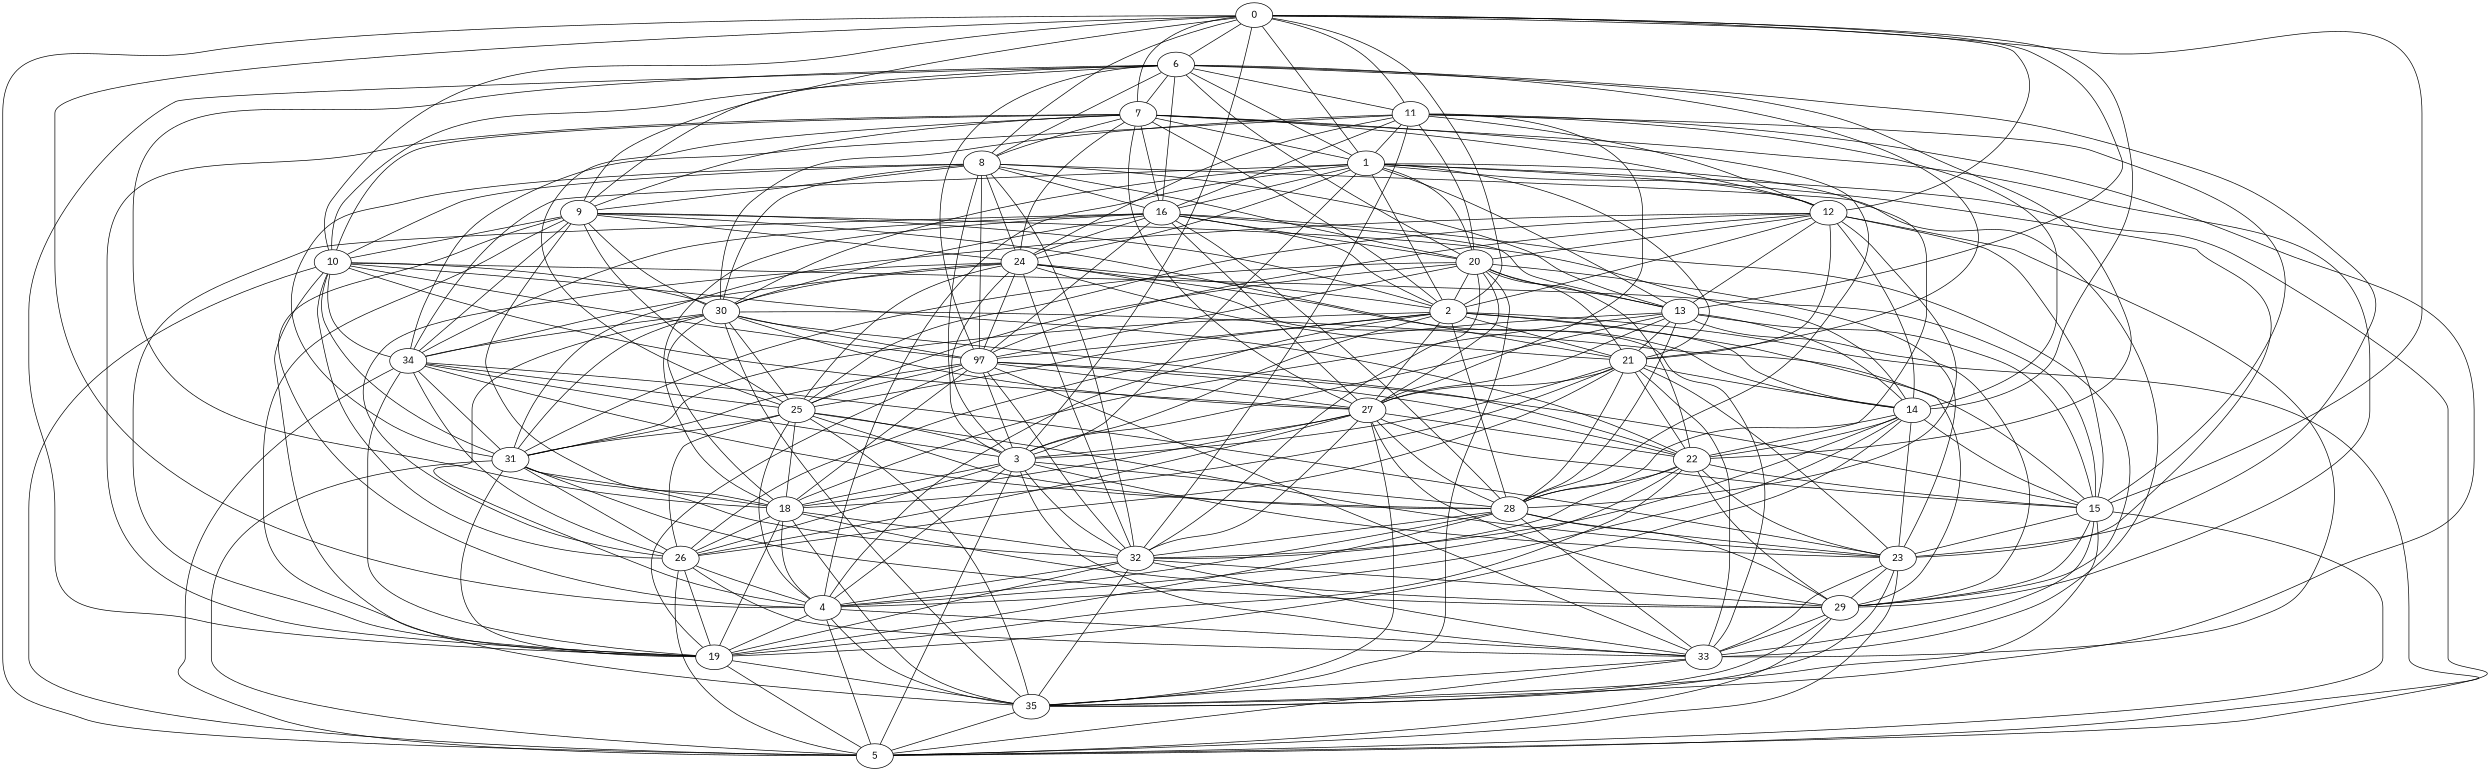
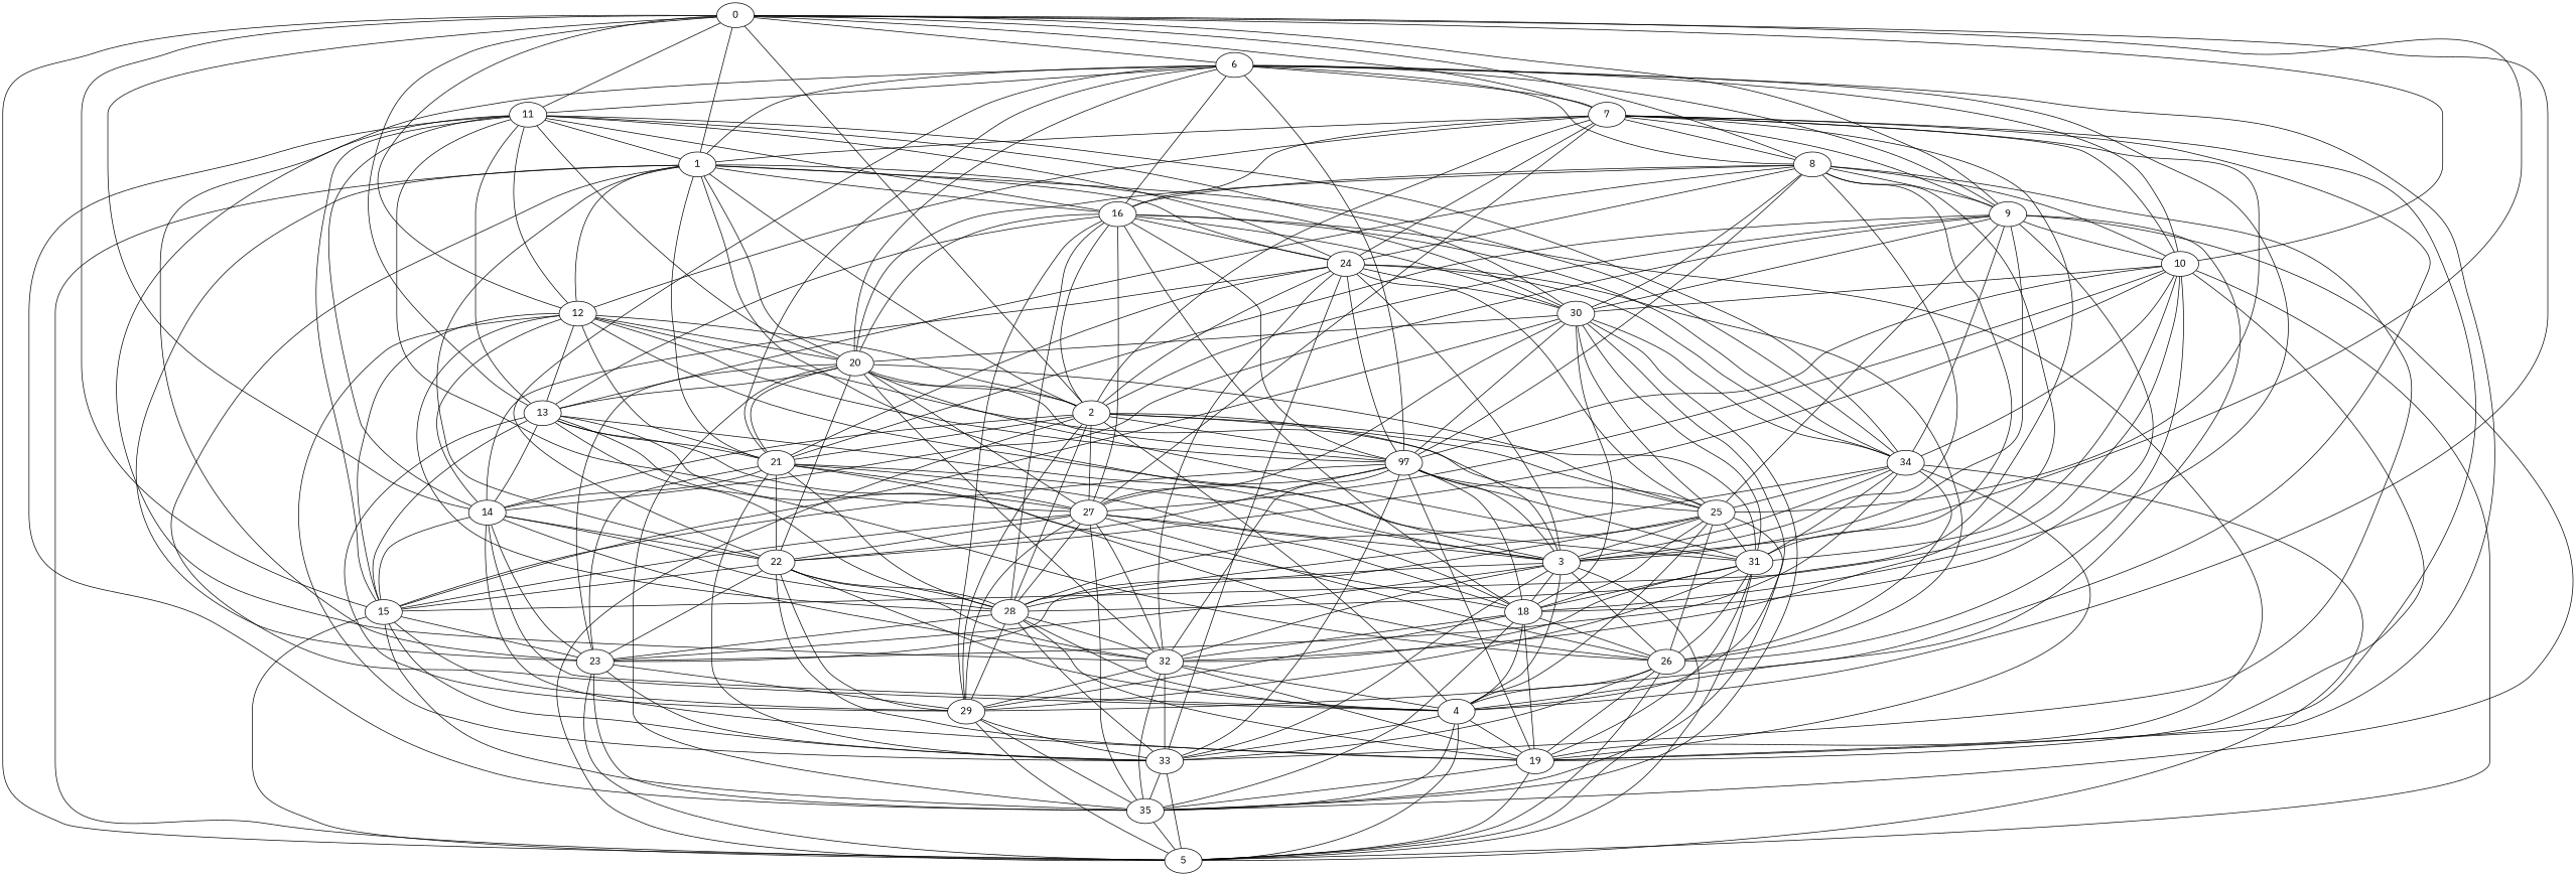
  graph {
    fontname="IBM Plex Sans"
    node [fontname="IBM Plex Sans"]
    edge [fontname="IBM Plex Sans"]
    0
    1
    2
    3
    4
    5
    6
    7
    8
    9
    10
    11
    12
    13
    14
    15
    16
    20
    21
    22
    23
    24
    30
    34
    n25 [label=97]
    25
    27
    28
    29
    31
    18
    26
    32
    33
    19
    35
    0 -- 1
    0 -- 2
    0 -- 3
    0 -- 4
    0 -- 5
    0 -- 6
    0 -- 7
    0 -- 8
    0 -- 9
    0 -- 10
    0 -- 11
    0 -- 12
    0 -- 13
    0 -- 14
    0 -- 15
    1 -- 2
    1 -- 3
    1 -- 4
    1 -- 5
    1 -- 12
    1 -- 16
    1 -- 20
    1 -- 21
    1 -- 22
    1 -- 23
    1 -- 24
    1 -- 30
    1 -- 34
    2 -- 3
    2 -- 4
    2 -- 5
    2 -- 14
    2 -- 21
    2 -- n25
    2 -- 25
    2 -- 27
    2 -- 28
    2 -- 29
    2 -- 31
    3 -- 4
    3 -- 5
    3 -- 23
    3 -- 28
    3 -- 18
    3 -- 26
    3 -- 32
    3 -- 33
    4 -- 5
    4 -- 33
    4 -- 19
    4 -- 35
    6 -- 1
    6 -- 7
    6 -- 8
    6 -- 9
    6 -- 10
    6 -- 11
    6 -- 16
    6 -- 20
    6 -- 21
    6 -- 22
    6 -- 23
    6 -- n25
    6 -- 18
    6 -- 19
    7 -- 1
    7 -- 2
    7 -- 8
    7 -- 9
    7 -- 10
    7 -- 12
    7 -- 16
    7 -- 24
    7 -- 25
    7 -- 27
    7 -- 28
    7 -- 29
    7 -- 19
    8 -- 3
    8 -- 9
    8 -- 10
    8 -- 13
    8 -- 16
    8 -- 20
    8 -- 24
    8 -- 30
    8 -- n25
    8 -- 31
    8 -- 32
    8 -- 33
    9 -- 2
    9 -- 4
    9 -- 10
    9 -- 14
    9 -- 21
-   9 -- 24
+   9 -- 3
    9 -- 30
    9 -- 34
    9 -- 25
    9 -- 18
    9 -- 35
    10 -- 5
    10 -- 15
    10 -- 22
    10 -- 30
    10 -- 34
    10 -- n25
    10 -- 27
    10 -- 31
    10 -- 26
    10 -- 19
    11 -- 1
    11 -- 12
-   1 -- 13
+   11 -- 13
    11 -- 14
    11 -- 15
    11 -- 16
    11 -- 20
    11 -- 24
    11 -- 30
    11 -- 34
    11 -- 27
    11 -- 32
    11 -- 35
    12 -- 2
    12 -- 13
    12 -- 14
    12 -- 15
    12 -- 20
    12 -- 21
    12 -- n25
    12 -- 25
    12 -- 28
    12 -- 31
    12 -- 33
    13 -- 3
    13 -- 14
    13 -- 15
    13 -- 21
    13 -- 27
    13 -- 28
    13 -- 29
    13 -- 18
    13 -- 26
    14 -- 4
    14 -- 15
    14 -- 22
    14 -- 23
    14 -- 28
    14 -- 32
    14 -- 19
    15 -- 5
    15 -- 23
    15 -- 29
    15 -- 33
    15 -- 35
    16 -- 2
    16 -- 13
    16 -- 20
    16 -- 24
    16 -- 30
    16 -- 34
    16 -- n25
    16 -- 27
    16 -- 28
    16 -- 29
    16 -- 18
    16 -- 19
    20 -- 2
    20 -- 13
    20 -- 21
    20 -- 22
    20 -- 23
    20 -- n25
    20 -- 25
    20 -- 27
    20 -- 31
    20 -- 32
    20 -- 35
    21 -- 3
    21 -- 14
    21 -- 22
    21 -- 23
    21 -- 27
    21 -- 28
    21 -- 18
    21 -- 26
    21 -- 33
    22 -- 4
    22 -- 15
    22 -- 23
    22 -- 28
    22 -- 29
    22 -- 32
    22 -- 19
    23 -- 5
    23 -- 29
    23 -- 33
    23 -- 35
    24 -- 2
    24 -- 3
    24 -- 14
    24 -- 21
    24 -- 30
    24 -- 34
    24 -- n25
    24 -- 25
    24 -- 26
    24 -- 32
    24 -- 33
    30 -- 4
    30 -- 15
-   30 -- 22
+   30 -- 20
    30 -- 34
    30 -- n25
    30 -- 25
    30 -- 27
    30 -- 31
    30 -- 18
    30 -- 35
    34 -- 3
    34 -- 5
    34 -- 23
    34 -- 25
    34 -- 28
    34 -- 31
    34 -- 26
    34 -- 19
    n25 -- 3
    n25 -- 15
    n25 -- 22
    n25 -- 25
    n25 -- 27
    n25 -- 31
    n25 -- 18
    n25 -- 32
    n25 -- 33
    n25 -- 19
    25 -- 3
    25 -- 4
    25 -- 23
    25 -- 28
    25 -- 31
    25 -- 18
    25 -- 26
    25 -- 35
    27 -- 3
    27 -- 15
    27 -- 22
    27 -- 28
    27 -- 29
    27 -- 18
    27 -- 26
    27 -- 32
    27 -- 35
    28 -- 4
    28 -- 23
    28 -- 29
    28 -- 32
    28 -- 33
    28 -- 19
    29 -- 5
    29 -- 33
    29 -- 35
    31 -- 5
    31 -- 29
    31 -- 18
    31 -- 26
    31 -- 32
    31 -- 19
    18 -- 4
    18 -- 29
    18 -- 26
    18 -- 32
    18 -- 19
    18 -- 35
    26 -- 4
    26 -- 5
    26 -- 33
    26 -- 19
    32 -- 4
    32 -- 29
    32 -- 33
    32 -- 19
    32 -- 35
    33 -- 5
    33 -- 35
    19 -- 5
    19 -- 35
    35 -- 5
  }
